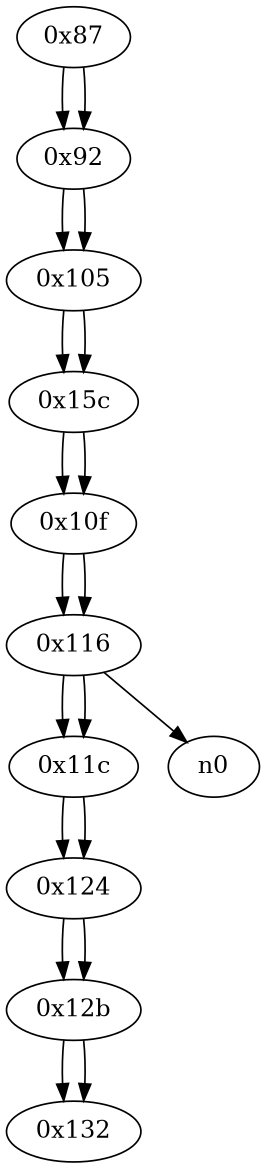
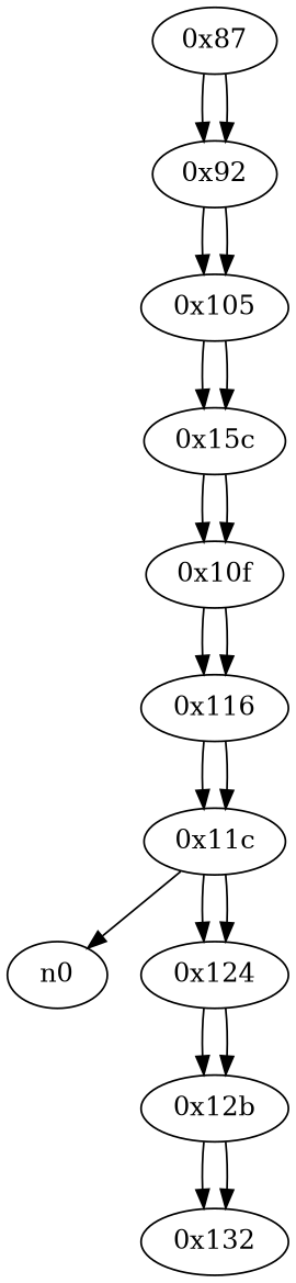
  digraph {
    n1 [label="0x87"]
    n2 [label="0x92"]
    n3 [label="0x105"]
    n4 [label="0x15c"]
    n5 [label="0x10f"]
    n6 [label="0x116"]
    n7 [label="0x11c"]
    n0
    n8 [label="0x124"]
    n9 [label="0x12b"]
    na [label="0x132"]
    n1 -> n2
    n1 -> n2
    n2 -> n3
    n2 -> n3
    n3 -> n4
    n3 -> n4
    n4 -> n5
    n4 -> n5
    n5 -> n6
    n5 -> n6
    n6 -> n7
    n6 -> n7
-   n6 -> n0
+   n7 -> n0
    n7 -> n8
    n7 -> n8
    n8 -> n9
    n8 -> n9
    n9 -> na
    n9 -> na
  }
